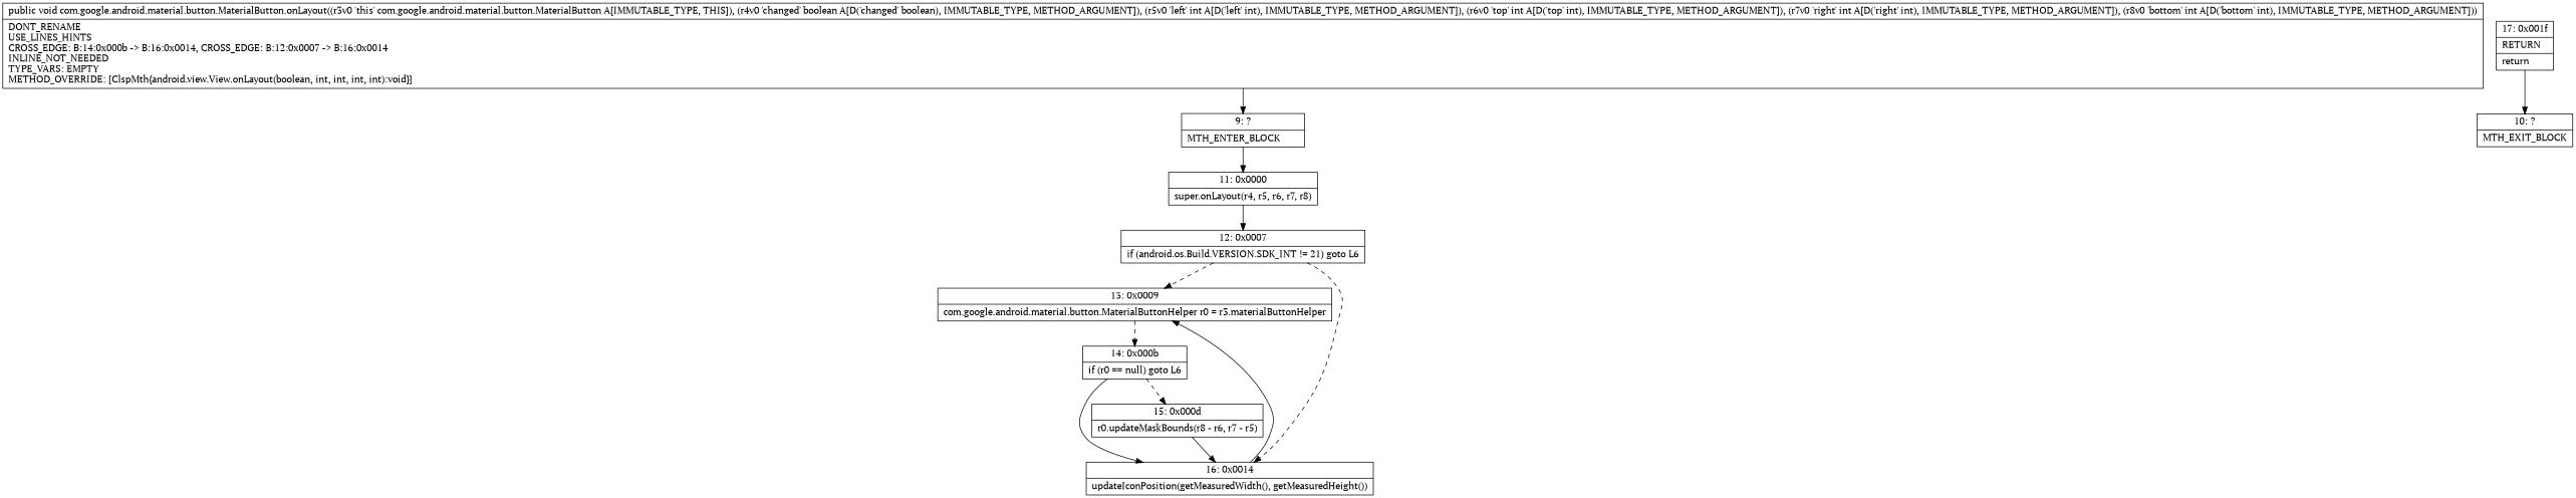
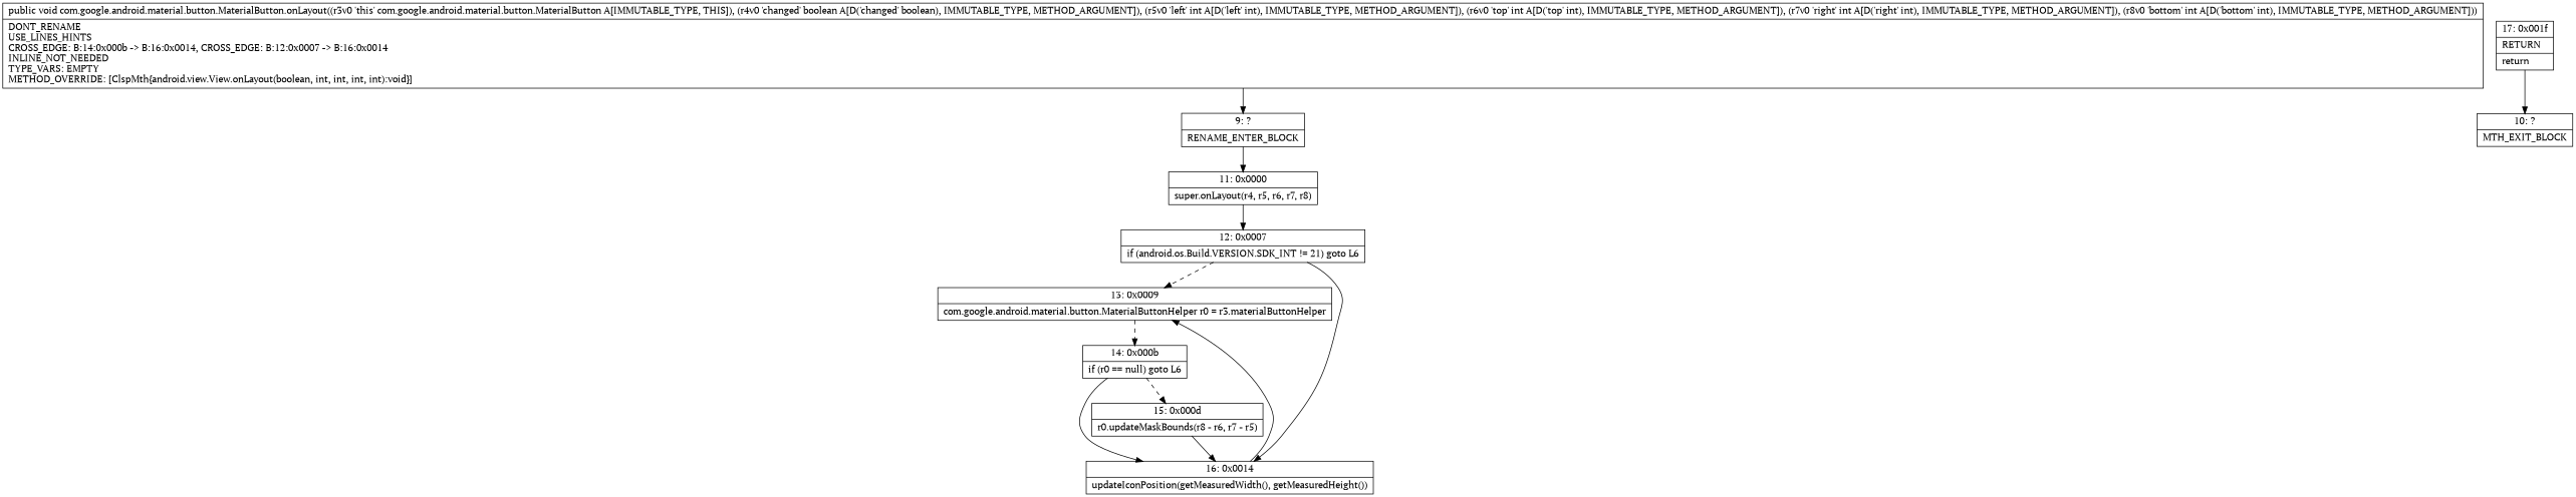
  digraph {
    fontname="PT Serif"
    node [fontname="PT Serif" shape=record]
    edge [fontname="PT Serif"]
-   n1 [label="{9\:\ ?|MTH_ENTER_BLOCK\l}"]
+   n1 [label="{9\:\ ?|RENAME_ENTER_BLOCK\l}"]
    n2 [label="{11\:\ 0x0000|super.onLayout(r4, r5, r6, r7, r8)\l}"]
    n3 [label="{12\:\ 0x0007|if (android.os.Build.VERSION.SDK_INT != 21) goto L6\l}"]
    n4 [label="{13\:\ 0x0009|com.google.android.material.button.MaterialButtonHelper r0 = r3.materialButtonHelper\l}"]
    n5 [label="{16\:\ 0x0014|updateIconPosition(getMeasuredWidth(), getMeasuredHeight())\l}"]
    n6 [label="{14\:\ 0x000b|if (r0 == null) goto L6\l}"]
    n7 [label="{15\:\ 0x000d|r0.updateMaskBounds(r8 \- r6, r7 \- r5)\l}"]
    n8 [label="{17\:\ 0x001f|RETURN\l|return\l}"]
    n9 [label="{10\:\ ?|MTH_EXIT_BLOCK\l}"]
    n10 [label="{public void com.google.android.material.button.MaterialButton.onLayout((r3v0 'this' com.google.android.material.button.MaterialButton A[IMMUTABLE_TYPE, THIS]), (r4v0 'changed' boolean A[D('changed' boolean), IMMUTABLE_TYPE, METHOD_ARGUMENT]), (r5v0 'left' int A[D('left' int), IMMUTABLE_TYPE, METHOD_ARGUMENT]), (r6v0 'top' int A[D('top' int), IMMUTABLE_TYPE, METHOD_ARGUMENT]), (r7v0 'right' int A[D('right' int), IMMUTABLE_TYPE, METHOD_ARGUMENT]), (r8v0 'bottom' int A[D('bottom' int), IMMUTABLE_TYPE, METHOD_ARGUMENT]))  | DONT_RENAME\lUSE_LINES_HINTS\lCROSS_EDGE: B:14:0x000b \-\> B:16:0x0014, CROSS_EDGE: B:12:0x0007 \-\> B:16:0x0014\lINLINE_NOT_NEEDED\lTYPE_VARS: EMPTY\lMETHOD_OVERRIDE: [ClspMth\{android.view.View.onLayout(boolean, int, int, int, int):void\}]\l}"]
    n1 -> n2
    n2 -> n3
    n3 -> n4 [style=dashed]
-   n3 -> n5 [style=dashed]
+   n3 -> n5
    n4 -> n6 [style=dashed]
    n5 -> n4
    n6 -> n5
    n6 -> n7 [style=dashed]
    n7 -> n5
    n8 -> n9
    n10 -> n1
  }
